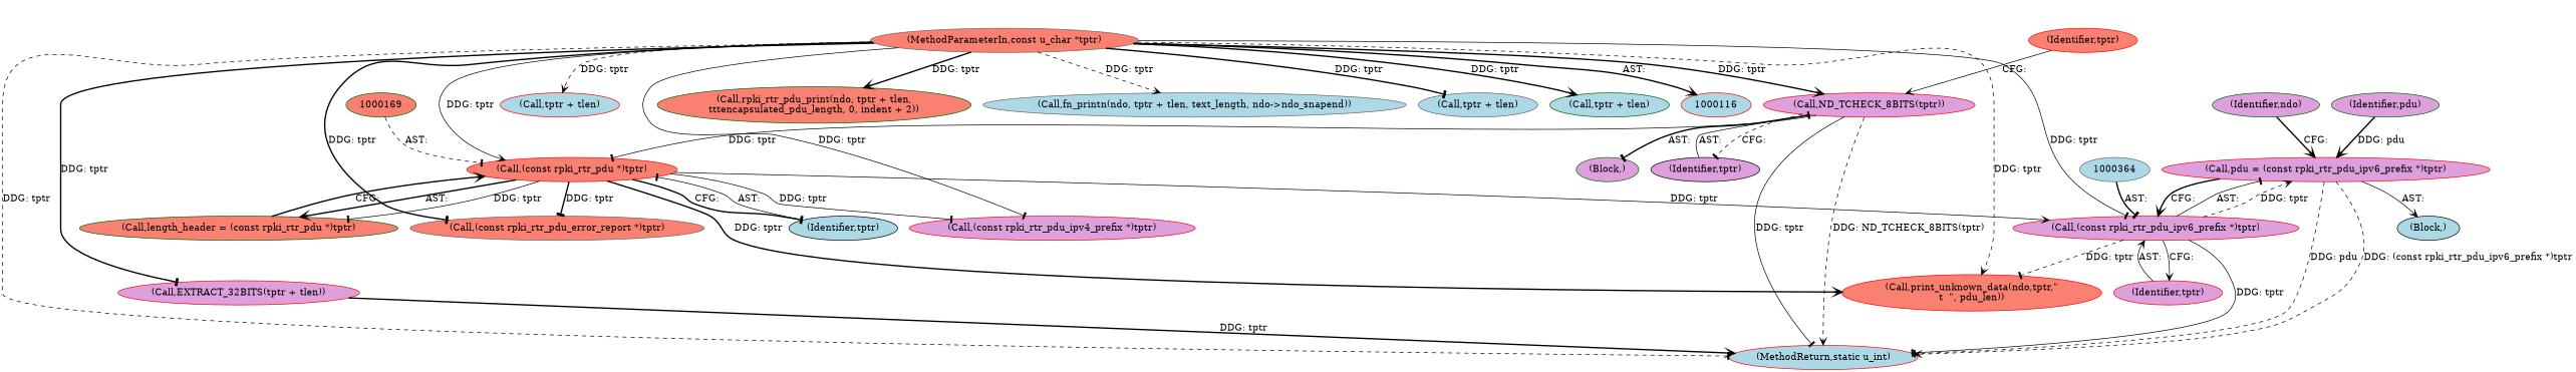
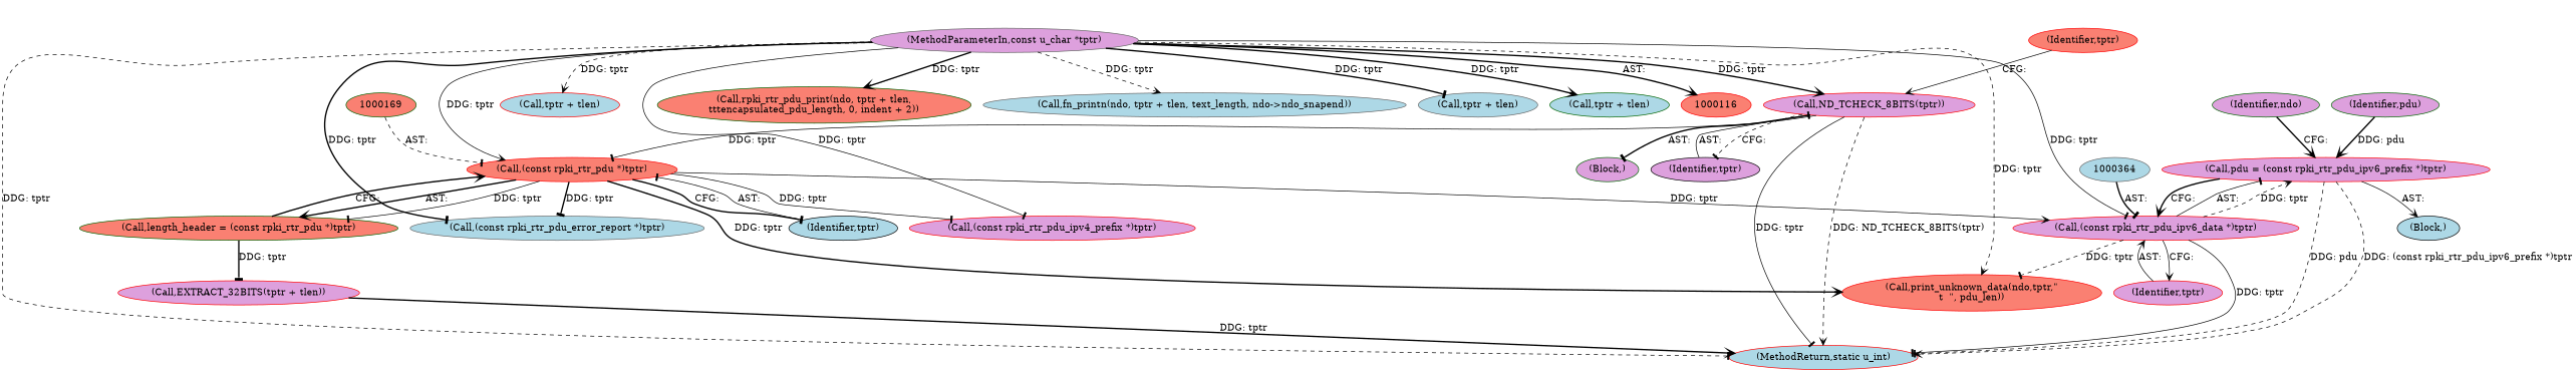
  digraph {
    node [color=red fillcolor=plum style=filled]
    edge [arrowhead=vee style=bold]
    n1 [label="(Call,pdu = (const rpki_rtr_pdu_ipv6_prefix *)tptr)"]
-   n2 [label="(Call,(const rpki_rtr_pdu_ipv6_prefix *)tptr)"]
+   n2 [label="(Call,(const rpki_rtr_pdu_ipv6_data *)tptr)"]
    n3 [fillcolor=lightblue label="(MethodReturn,static u_int)"]
    n4 [color=black fillcolor=lightblue label="(Block,)"]
    n5 [label="(Identifier,tptr)"]
    n6 [fillcolor=salmon label="(Call,print_unknown_data(ndo,tptr,\"\n\t  \", pdu_len))"]
    n7 [fillcolor=salmon label="(Call,(const rpki_rtr_pdu *)tptr)"]
    n8 [color=black fillcolor=lightblue label="(Identifier,tptr)"]
    n9 [color=darkgreen fillcolor=salmon label="(Call,length_header = (const rpki_rtr_pdu *)tptr)"]
-   n10 [color=gray40 fillcolor=salmon label="(Call,(const rpki_rtr_pdu_error_report *)tptr)"]
+   n10 [color=gray40 fillcolor=lightblue label="(Call,(const rpki_rtr_pdu_error_report *)tptr)"]
    n11 [label="(Call,(const rpki_rtr_pdu_ipv4_prefix *)tptr)"]
    n12 [label="(Call,ND_TCHECK_8BITS(tptr))"]
    n13 [color=darkgreen label="(Block,)"]
    n14 [color=black label="(Identifier,tptr)"]
-   n15 [color=gray40 fillcolor=salmon label="(MethodParameterIn,const u_char *tptr)"]
+   n15 [color=gray40 label="(MethodParameterIn,const u_char *tptr)"]
    n16 [fillcolor=lightblue label="(Call,tptr + tlen)"]
    n17 [label="(Call,EXTRACT_32BITS(tptr + tlen))"]
    n18 [color=darkgreen fillcolor=salmon label="(Call,rpki_rtr_pdu_print(ndo, tptr + tlen,\n\t\t\tencapsulated_pdu_length, 0, indent + 2))"]
    n19 [color=gray40 fillcolor=lightblue label="(Call,fn_printn(ndo, tptr + tlen, text_length, ndo->ndo_snapend))"]
    n20 [color=gray40 fillcolor=lightblue label="(Call,tptr + tlen)"]
    n21 [color=darkgreen fillcolor=lightblue label="(Call,tptr + tlen)"]
-   1000116 [fillcolor=lightblue]
+   1000116 [fillcolor=salmon]
    n23 [color=darkgreen label="(Identifier,ndo)"]
    n24 [color=darkgreen label="(Identifier,pdu)"]
    n25 [fillcolor=salmon label="(Identifier,tptr)"]
    1000364 [color=gray40 fillcolor=lightblue]
    1000169 [color=darkgreen fillcolor=salmon]
    n1 -> n2 [label="CFG: "]
    n1 -> n3 [arrowhead=tee label="DDG: pdu" style=dashed]
    n1 -> n3 [label="DDG: (const rpki_rtr_pdu_ipv6_prefix *)tptr" style=dashed]
    n1 -> n4 [label="AST: " style=solid]
    n2 -> n1 [arrowhead=tee label="AST: " style=solid]
    n2 -> n1 [label="DDG: tptr" style=dashed]
    n2 -> n3 [arrowhead=tee label="DDG: tptr" style=solid]
    n2 -> n5 [label="CFG: " style=solid]
    n2 -> n6 [arrowhead=tee label="DDG: tptr" style=dashed]
    n5 -> n2 [label="AST: " style=solid]
    n7 -> n2 [label="DDG: tptr" style=solid]
    n7 -> n6 [label="DDG: tptr"]
    n7 -> n8 [arrowhead=tee label="CFG: "]
    n7 -> n9 [label="AST: "]
    n7 -> n9 [arrowhead=tee label="DDG: tptr" style=solid]
    n7 -> n10 [arrowhead=tee label="DDG: tptr"]
    n7 -> n11 [arrowhead=tee label="DDG: tptr" style=solid]
    n8 -> n7 [arrowhead=tee label="AST: " style=solid]
    n9 -> n7 [label="CFG: "]
    n12 -> n3 [arrowhead=tee label="DDG: tptr" style=solid]
    n12 -> n3 [label="DDG: ND_TCHECK_8BITS(tptr)" style=dashed]
    n12 -> n7 [arrowhead=tee label="DDG: tptr" style=solid]
    n12 -> n13 [arrowhead=tee label="AST: "]
    n12 -> n14 [arrowhead=tee label="CFG: " style=dashed]
    n14 -> n12 [arrowhead=tee label="AST: " style=solid]
    n15 -> n2 [arrowhead=tee label="DDG: tptr" style=solid]
    n15 -> n3 [arrowhead=tee label="DDG: tptr" style=dashed]
    n15 -> n6 [label="DDG: tptr" style=dashed]
    n15 -> n7 [label="DDG: tptr" style=solid]
    n15 -> n10 [arrowhead=tee label="DDG: tptr"]
    n15 -> n11 [arrowhead=tee label="DDG: tptr" style=solid]
    n15 -> n12 [label="DDG: tptr"]
    n15 -> n16 [label="DDG: tptr" style=dashed]
-   n15 -> n17 [arrowhead=tee label="DDG: tptr"]
+   n9 -> n17 [arrowhead=tee label="DDG: tptr"]
    n15 -> n18 [label="DDG: tptr"]
    n15 -> n19 [label="DDG: tptr" style=dashed]
    n15 -> n20 [arrowhead=tee label="DDG: tptr"]
    n15 -> n21 [label="DDG: tptr"]
    n15 -> 1000116 [label="AST: "]
    n17 -> n3 [label="DDG: tptr"]
    n23 -> n1 [label="CFG: "]
    n24 -> n1 [label="DDG: pdu"]
    n25 -> n12 [label="CFG: " style=solid]
    1000364 -> n2 [arrowhead=tee label="AST: "]
    1000169 -> n7 [arrowhead=tee label="AST: " style=dashed]
  }
